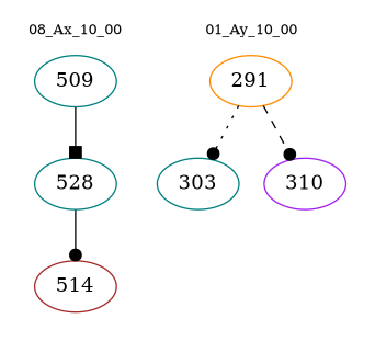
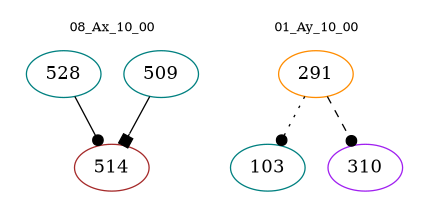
  digraph {
    node [color=teal]
    edge [arrowhead=dot color=black style=solid]
    n1 [label=509]
    n2 [color=brown label=514]
    n3 [label=528]
-   n4 [label=303]
+   n4 [label=103]
    n5 [color=darkorange label=291]
    n6 [color=purple label=310]
    subgraph cluster_1 {
      color=white
      fontsize=10
      label="08_Ax_10_00"
      n1
      n2
      n3
    }
    subgraph cluster_2 {
      color=white
      fontsize=10
      label="01_Ay_10_00"
      n4
      n5
      n6
    }
-   n1 -> n3 [arrowhead=box]
+   n1 -> n2 [arrowhead=box]
    n3 -> n2
    n5 -> n4 [style=dotted]
    n5 -> n6 [style=dashed]
  }
